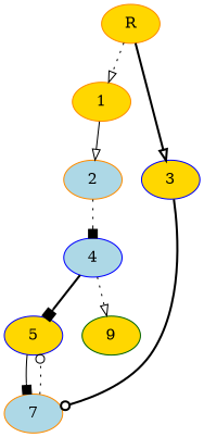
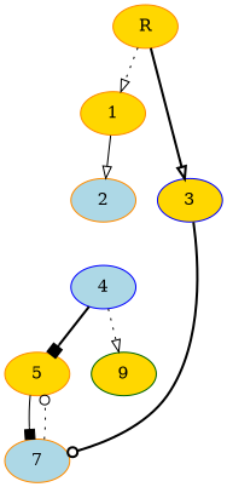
  digraph {
    node [color=darkorange fillcolor=gold style=filled]
    edge [arrowhead=onormal style=dotted]
    2 [fillcolor=lightblue]
    1
    4 [color=blue fillcolor=lightblue]
    3 [color=blue]
    7 [fillcolor=lightblue]
-   5 [color=blue]
+   5
    9 [color=darkgreen]
    R
-   2 -> 4 [arrowhead=box]
    1 -> 2 [style=solid]
    4 -> 5 [arrowhead=box style=bold]
    4 -> 9
    3 -> 7 [arrowhead=odot style=bold]
    7 -> 5 [arrowhead=odot]
    5 -> 7 [arrowhead=box style=solid]
    R -> 1
    R -> 3 [style=bold]
  }
